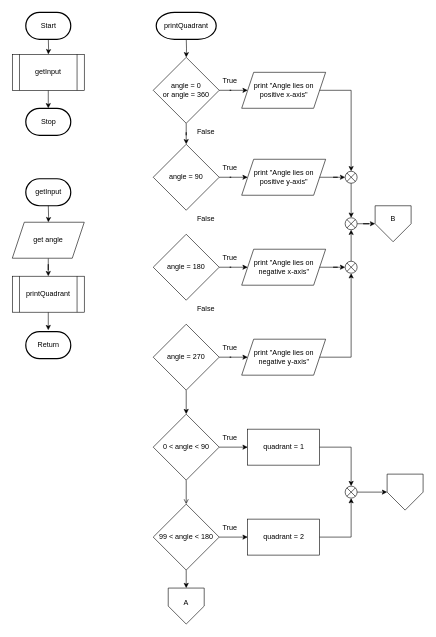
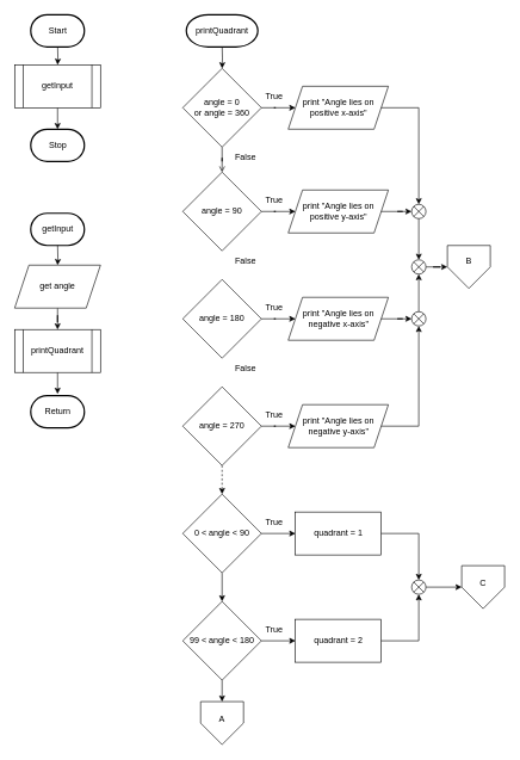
  <mxCell id="0" />
  <mxCell id="1" parent="0" />
  <mxCell id="2" value="" style="edgeStyle=orthogonalEdgeStyle;rounded=0;orthogonalLoop=1;jettySize=auto;html=1;" edge="1" parent="1" target="4"><mxGeometry relative="1" as="geometry"><mxPoint x="80" y="60" as="sourcePoint" /></mxGeometry></mxCell>
  <mxCell id="3" value="" style="edgeStyle=orthogonalEdgeStyle;rounded=0;orthogonalLoop=1;jettySize=auto;html=1;" edge="1" parent="1" source="4"><mxGeometry relative="1" as="geometry"><mxPoint x="80" y="180" as="targetPoint" /></mxGeometry></mxCell>
  <mxCell id="4" value="getInput" style="shape=process;whiteSpace=wrap;html=1;backgroundOutline=1;" vertex="1" parent="1"><mxGeometry x="20" y="90" width="120" height="60" as="geometry" /></mxCell>
  <mxCell id="5" value="" style="edgeStyle=orthogonalEdgeStyle;rounded=0;orthogonalLoop=1;jettySize=auto;html=1;" edge="1" parent="1" target="7"><mxGeometry relative="1" as="geometry"><mxPoint x="80" y="340" as="sourcePoint" /></mxGeometry></mxCell>
  <mxCell id="6" value="" style="edgeStyle=orthogonalEdgeStyle;rounded=0;orthogonalLoop=1;jettySize=auto;html=1;" edge="1" parent="1" source="7" target="9"><mxGeometry relative="1" as="geometry" /></mxCell>
  <mxCell id="7" value="get angle" style="shape=parallelogram;perimeter=parallelogramPerimeter;whiteSpace=wrap;html=1;fixedSize=1;" vertex="1" parent="1"><mxGeometry x="20" y="370" width="120" height="60" as="geometry" /></mxCell>
  <mxCell id="8" value="" style="edgeStyle=orthogonalEdgeStyle;rounded=0;orthogonalLoop=1;jettySize=auto;html=1;" edge="1" parent="1" source="9"><mxGeometry relative="1" as="geometry"><mxPoint x="80" y="550" as="targetPoint" /></mxGeometry></mxCell>
  <mxCell id="9" value="printQuadrant" style="shape=process;whiteSpace=wrap;html=1;backgroundOutline=1;" vertex="1" parent="1"><mxGeometry x="20" y="460" width="120" height="60" as="geometry" /></mxCell>
  <mxCell id="10" value="" style="edgeStyle=orthogonalEdgeStyle;rounded=0;orthogonalLoop=1;jettySize=auto;html=1;" edge="1" parent="1" target="13"><mxGeometry relative="1" as="geometry"><mxPoint x="310" y="60" as="sourcePoint" /></mxGeometry></mxCell>
- <mxCell id="11" value="" style="edgeStyle=orthogonalEdgeStyle;rounded=0;orthogonalLoop=1;jettySize=auto;html=1;" edge="1" parent="1" source="13" target="18"><mxGeometry relative="1" as="geometry" /></mxCell>
+ <mxCell id="11" value="" style="edgeStyle=orthogonalEdgeStyle;rounded=0;orthogonalLoop=1;jettySize=auto;html=1;endArrow=open;" edge="1" parent="1" source="13" target="18"><mxGeometry relative="1" as="geometry" /></mxCell>
  <mxCell id="12" value="" style="edgeStyle=orthogonalEdgeStyle;rounded=0;orthogonalLoop=1;jettySize=auto;html=1;" edge="1" parent="1" source="13" target="23"><mxGeometry relative="1" as="geometry" /></mxCell>
  <mxCell id="13" value="angle = 0 &lt;br&gt;or angle = 360" style="rhombus;whiteSpace=wrap;html=1;" vertex="1" parent="1"><mxGeometry x="255" y="95" width="110" height="110" as="geometry" /></mxCell>
  <mxCell id="14" value="True" style="text;html=1;strokeColor=none;fillColor=none;align=center;verticalAlign=middle;whiteSpace=wrap;rounded=0;" vertex="1" parent="1"><mxGeometry x="352.5" y="415" width="60" height="30" as="geometry" /></mxCell>
  <mxCell id="15" value="False" style="text;html=1;strokeColor=none;fillColor=none;align=center;verticalAlign=middle;whiteSpace=wrap;rounded=0;" vertex="1" parent="1"><mxGeometry x="312.5" y="205" width="60" height="30" as="geometry" /></mxCell>
  <mxCell id="16" value="True" style="text;html=1;strokeColor=none;fillColor=none;align=center;verticalAlign=middle;whiteSpace=wrap;rounded=0;" vertex="1" parent="1"><mxGeometry x="352.5" y="120" width="60" height="30" as="geometry" /></mxCell>
  <mxCell id="17" value="" style="edgeStyle=orthogonalEdgeStyle;rounded=0;orthogonalLoop=1;jettySize=auto;html=1;" edge="1" parent="1" source="18" target="25"><mxGeometry relative="1" as="geometry" /></mxCell>
  <mxCell id="18" value="angle = 90" style="rhombus;whiteSpace=wrap;html=1;" vertex="1" parent="1"><mxGeometry x="255" y="240" width="110" height="110" as="geometry" /></mxCell>
  <mxCell id="19" value="" style="edgeStyle=orthogonalEdgeStyle;rounded=0;orthogonalLoop=1;jettySize=auto;html=1;" edge="1" parent="1" source="20" target="26"><mxGeometry relative="1" as="geometry" /></mxCell>
  <mxCell id="20" value="angle = 180" style="rhombus;whiteSpace=wrap;html=1;" vertex="1" parent="1"><mxGeometry x="255" y="390" width="110" height="110" as="geometry" /></mxCell>
  <mxCell id="21" value="False" style="text;html=1;strokeColor=none;fillColor=none;align=center;verticalAlign=middle;whiteSpace=wrap;rounded=0;" vertex="1" parent="1"><mxGeometry x="312.5" y="350" width="60" height="30" as="geometry" /></mxCell>
  <mxCell id="22" value="False" style="text;html=1;strokeColor=none;fillColor=none;align=center;verticalAlign=middle;whiteSpace=wrap;rounded=0;" vertex="1" parent="1"><mxGeometry x="312.5" y="500" width="60" height="30" as="geometry" /></mxCell>
  <mxCell id="23" value="print &quot;Angle lies on positive x-axis&quot;" style="shape=parallelogram;perimeter=parallelogramPerimeter;whiteSpace=wrap;html=1;fixedSize=1;" vertex="1" parent="1"><mxGeometry x="402.5" y="120" width="140" height="60" as="geometry" /></mxCell>
  <mxCell id="24" style="edgeStyle=orthogonalEdgeStyle;rounded=0;orthogonalLoop=1;jettySize=auto;html=1;entryX=0;entryY=0.5;entryDx=0;entryDy=0;" edge="1" parent="1" source="48" target="44"><mxGeometry relative="1" as="geometry" /></mxCell>
  <mxCell id="25" value="print &quot;Angle lies on positive y-axis&quot;" style="shape=parallelogram;perimeter=parallelogramPerimeter;whiteSpace=wrap;html=1;fixedSize=1;" vertex="1" parent="1"><mxGeometry x="402.5" y="265" width="140" height="60" as="geometry" /></mxCell>
  <mxCell id="26" value="print &quot;Angle lies on negative x-axis&quot;" style="shape=parallelogram;perimeter=parallelogramPerimeter;whiteSpace=wrap;html=1;fixedSize=1;" vertex="1" parent="1"><mxGeometry x="402.5" y="415" width="140" height="60" as="geometry" /></mxCell>
  <mxCell id="27" value="print &quot;Angle lies on negative y-axis&quot;" style="shape=parallelogram;perimeter=parallelogramPerimeter;whiteSpace=wrap;html=1;fixedSize=1;" vertex="1" parent="1"><mxGeometry x="402.5" y="565" width="140" height="60" as="geometry" /></mxCell>
  <mxCell id="28" value="True" style="text;html=1;strokeColor=none;fillColor=none;align=center;verticalAlign=middle;whiteSpace=wrap;rounded=0;" vertex="1" parent="1"><mxGeometry x="352.5" y="265" width="60" height="30" as="geometry" /></mxCell>
  <mxCell id="29" value="True" style="text;html=1;strokeColor=none;fillColor=none;align=center;verticalAlign=middle;whiteSpace=wrap;rounded=0;" vertex="1" parent="1"><mxGeometry x="352.5" y="565" width="60" height="30" as="geometry" /></mxCell>
  <mxCell id="30" value="Return" style="strokeWidth=2;html=1;shape=mxgraph.flowchart.terminator;whiteSpace=wrap;" vertex="1" parent="1"><mxGeometry x="42.5" y="552.5" width="75" height="45" as="geometry" /></mxCell>
  <mxCell id="31" value="Stop" style="strokeWidth=2;html=1;shape=mxgraph.flowchart.terminator;whiteSpace=wrap;" vertex="1" parent="1"><mxGeometry x="42.5" y="180" width="75" height="45" as="geometry" /></mxCell>
  <mxCell id="32" value="Start" style="strokeWidth=2;html=1;shape=mxgraph.flowchart.terminator;whiteSpace=wrap;" vertex="1" parent="1"><mxGeometry x="42.5" y="20" width="75" height="45" as="geometry" /></mxCell>
  <mxCell id="33" value="getInput" style="strokeWidth=2;html=1;shape=mxgraph.flowchart.terminator;whiteSpace=wrap;" vertex="1" parent="1"><mxGeometry x="42.5" y="297.5" width="75" height="45" as="geometry" /></mxCell>
  <mxCell id="34" value="" style="edgeStyle=orthogonalEdgeStyle;rounded=0;orthogonalLoop=1;jettySize=auto;html=1;" edge="1" parent="1" source="36" target="27"><mxGeometry relative="1" as="geometry" /></mxCell>
- <mxCell id="35" value="" style="edgeStyle=orthogonalEdgeStyle;rounded=0;orthogonalLoop=1;jettySize=auto;html=1;" edge="1" parent="1" source="36" target="39"><mxGeometry relative="1" as="geometry" /></mxCell>
+ <mxCell id="35" value="" style="edgeStyle=orthogonalEdgeStyle;rounded=0;orthogonalLoop=1;jettySize=auto;html=1;dashed=1;" edge="1" parent="1" source="36" target="39"><mxGeometry relative="1" as="geometry" /></mxCell>
  <mxCell id="36" value="angle = 270" style="rhombus;whiteSpace=wrap;html=1;" vertex="1" parent="1"><mxGeometry x="255" y="540" width="110" height="110" as="geometry" /></mxCell>
  <mxCell id="37" value="printQuadrant" style="strokeWidth=2;html=1;shape=mxgraph.flowchart.terminator;whiteSpace=wrap;" vertex="1" parent="1"><mxGeometry x="260" y="20" width="100" height="45" as="geometry" /></mxCell>
- <mxCell id="38" value="" style="edgeStyle=orthogonalEdgeStyle;rounded=0;orthogonalLoop=1;jettySize=auto;html=1;endArrow=open;" edge="1" parent="1" source="39" target="41"><mxGeometry relative="1" as="geometry" /></mxCell>
+ <mxCell id="38" value="" style="edgeStyle=orthogonalEdgeStyle;rounded=0;orthogonalLoop=1;jettySize=auto;html=1;" edge="1" parent="1" source="39" target="41"><mxGeometry relative="1" as="geometry" /></mxCell>
  <mxCell id="39" value="0 &amp;lt; angle &amp;lt; 90" style="rhombus;whiteSpace=wrap;html=1;" vertex="1" parent="1"><mxGeometry x="255" y="690" width="110" height="110" as="geometry" /></mxCell>
  <mxCell id="40" value="" style="edgeStyle=orthogonalEdgeStyle;rounded=0;orthogonalLoop=1;jettySize=auto;html=1;" edge="1" parent="1" source="41"><mxGeometry relative="1" as="geometry"><mxPoint x="310" y="980" as="targetPoint" /></mxGeometry></mxCell>
  <mxCell id="41" value="99 &amp;lt; angle &amp;lt; 180" style="rhombus;whiteSpace=wrap;html=1;" vertex="1" parent="1"><mxGeometry x="255" y="840" width="110" height="110" as="geometry" /></mxCell>
  <mxCell id="42" value="" style="verticalLabelPosition=bottom;verticalAlign=top;html=1;shape=offPageConnector;rounded=0;size=0.5;" vertex="1" parent="1"><mxGeometry x="280" y="980" width="60" height="60" as="geometry" /></mxCell>
  <mxCell id="43" value="A" style="text;html=1;strokeColor=none;fillColor=none;align=center;verticalAlign=middle;whiteSpace=wrap;rounded=0;" vertex="1" parent="1"><mxGeometry x="280" y="990" width="60" height="30" as="geometry" /></mxCell>
  <mxCell id="44" value="" style="verticalLabelPosition=bottom;verticalAlign=top;html=1;shape=offPageConnector;rounded=0;size=0.5;" vertex="1" parent="1"><mxGeometry x="625" y="342.5" width="60" height="60" as="geometry" /></mxCell>
  <mxCell id="45" value="B" style="text;html=1;strokeColor=none;fillColor=none;align=center;verticalAlign=middle;whiteSpace=wrap;rounded=0;" vertex="1" parent="1"><mxGeometry x="625" y="350" width="60" height="30" as="geometry" /></mxCell>
  <mxCell id="46" value="" style="edgeStyle=orthogonalEdgeStyle;rounded=0;orthogonalLoop=1;jettySize=auto;html=1;entryX=0;entryY=0.5;entryDx=0;entryDy=0;" edge="1" parent="1" source="26" target="47"><mxGeometry relative="1" as="geometry"><mxPoint x="533" y="445" as="sourcePoint" /><mxPoint x="625" y="373" as="targetPoint" /></mxGeometry></mxCell>
  <mxCell id="47" value="" style="verticalLabelPosition=bottom;verticalAlign=top;html=1;shape=mxgraph.flowchart.or;" vertex="1" parent="1"><mxGeometry x="575" y="435" width="20" height="20" as="geometry" /></mxCell>
  <mxCell id="48" value="" style="verticalLabelPosition=bottom;verticalAlign=top;html=1;shape=mxgraph.flowchart.or;" vertex="1" parent="1"><mxGeometry x="575" y="362.5" width="20" height="20" as="geometry" /></mxCell>
  <mxCell id="49" value="" style="verticalLabelPosition=bottom;verticalAlign=top;html=1;shape=mxgraph.flowchart.or;" vertex="1" parent="1"><mxGeometry x="575" y="285" width="20" height="20" as="geometry" /></mxCell>
  <mxCell id="50" style="edgeStyle=orthogonalEdgeStyle;rounded=0;orthogonalLoop=1;jettySize=auto;html=1;entryX=0.5;entryY=1;entryDx=0;entryDy=0;entryPerimeter=0;" edge="1" parent="1" source="27" target="47"><mxGeometry relative="1" as="geometry" /></mxCell>
  <mxCell id="51" style="edgeStyle=orthogonalEdgeStyle;rounded=0;orthogonalLoop=1;jettySize=auto;html=1;entryX=0.5;entryY=1;entryDx=0;entryDy=0;entryPerimeter=0;" edge="1" parent="1" source="47" target="48"><mxGeometry relative="1" as="geometry" /></mxCell>
  <mxCell id="52" style="edgeStyle=orthogonalEdgeStyle;rounded=0;orthogonalLoop=1;jettySize=auto;html=1;entryX=0;entryY=0.5;entryDx=0;entryDy=0;entryPerimeter=0;" edge="1" parent="1" source="25" target="49"><mxGeometry relative="1" as="geometry" /></mxCell>
  <mxCell id="53" style="edgeStyle=orthogonalEdgeStyle;rounded=0;orthogonalLoop=1;jettySize=auto;html=1;entryX=0.5;entryY=0;entryDx=0;entryDy=0;entryPerimeter=0;" edge="1" parent="1" source="23" target="49"><mxGeometry relative="1" as="geometry" /></mxCell>
  <mxCell id="54" style="edgeStyle=orthogonalEdgeStyle;rounded=0;orthogonalLoop=1;jettySize=auto;html=1;entryX=0.5;entryY=0;entryDx=0;entryDy=0;entryPerimeter=0;" edge="1" parent="1" source="49" target="48"><mxGeometry relative="1" as="geometry" /></mxCell>
  <mxCell id="55" value="True" style="text;html=1;strokeColor=none;fillColor=none;align=center;verticalAlign=middle;whiteSpace=wrap;rounded=0;" vertex="1" parent="1"><mxGeometry x="352.5" y="715" width="60" height="30" as="geometry" /></mxCell>
  <mxCell id="56" value="" style="edgeStyle=orthogonalEdgeStyle;rounded=0;orthogonalLoop=1;jettySize=auto;html=1;" edge="1" parent="1"><mxGeometry relative="1" as="geometry"><mxPoint x="365" y="745" as="sourcePoint" /><mxPoint x="412.5" y="745" as="targetPoint" /></mxGeometry></mxCell>
  <mxCell id="57" value="True" style="text;html=1;strokeColor=none;fillColor=none;align=center;verticalAlign=middle;whiteSpace=wrap;rounded=0;" vertex="1" parent="1"><mxGeometry x="352.5" y="865" width="60" height="30" as="geometry" /></mxCell>
  <mxCell id="58" value="" style="edgeStyle=orthogonalEdgeStyle;rounded=0;orthogonalLoop=1;jettySize=auto;html=1;" edge="1" parent="1"><mxGeometry relative="1" as="geometry"><mxPoint x="365" y="895" as="sourcePoint" /><mxPoint x="412.5" y="895" as="targetPoint" /></mxGeometry></mxCell>
  <mxCell id="59" value="quadrant = 2" style="rounded=0;whiteSpace=wrap;html=1;" vertex="1" parent="1"><mxGeometry x="412.5" y="865" width="120" height="60" as="geometry" /></mxCell>
  <mxCell id="60" value="quadrant = 1" style="rounded=0;whiteSpace=wrap;html=1;" vertex="1" parent="1"><mxGeometry x="412.5" y="715" width="120" height="60" as="geometry" /></mxCell>
  <mxCell id="61" style="edgeStyle=orthogonalEdgeStyle;rounded=0;orthogonalLoop=1;jettySize=auto;html=1;" edge="1" parent="1" source="62" target="65"><mxGeometry relative="1" as="geometry" /></mxCell>
  <mxCell id="62" value="" style="verticalLabelPosition=bottom;verticalAlign=top;html=1;shape=mxgraph.flowchart.or;" vertex="1" parent="1"><mxGeometry x="575" y="810" width="20" height="20" as="geometry" /></mxCell>
  <mxCell id="63" style="edgeStyle=orthogonalEdgeStyle;rounded=0;orthogonalLoop=1;jettySize=auto;html=1;entryX=0.5;entryY=0;entryDx=0;entryDy=0;entryPerimeter=0;" edge="1" parent="1" source="60" target="62"><mxGeometry relative="1" as="geometry" /></mxCell>
  <mxCell id="64" style="edgeStyle=orthogonalEdgeStyle;rounded=0;orthogonalLoop=1;jettySize=auto;html=1;entryX=0.5;entryY=1;entryDx=0;entryDy=0;entryPerimeter=0;" edge="1" parent="1" source="59" target="62"><mxGeometry relative="1" as="geometry" /></mxCell>
  <mxCell id="65" value="" style="verticalLabelPosition=bottom;verticalAlign=top;html=1;shape=offPageConnector;rounded=0;size=0.5;" vertex="1" parent="1"><mxGeometry x="645" y="790" width="60" height="60" as="geometry" /></mxCell>
+ <mxCell id="66" value="C" style="text;html=1;strokeColor=none;fillColor=none;align=center;verticalAlign=middle;whiteSpace=wrap;rounded=0;" vertex="1" parent="1"><mxGeometry x="645" y="800" width="60" height="30" as="geometry" /></mxCell>
